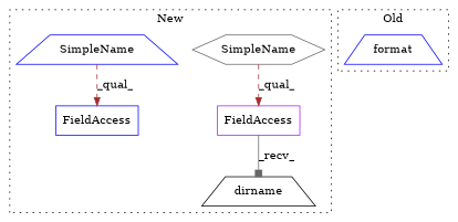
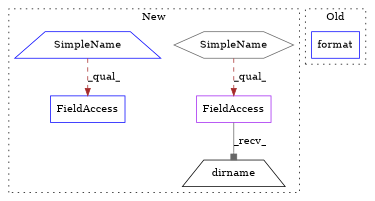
  digraph {
    fontname="DejaVu Serif"
    node [a=32 l=7 s=1726 shape=box color=blue fontname="DejaVu Serif"]
    edge [color=brown style=dashed arrowhead=normal fontname="DejaVu Serif"]
    n1 [l="8,1" label=dirname s="1734,1750" shape=trapezium color=black]
    n2 [a=22 label=FieldAccess color=purple]
    n3 [a=22 label=FieldAccess s=2811]
    n4 [a=42 l=2 label=SimpleName shape=hexagon color=gray40]
    n5 [a=42 l=2 label=SimpleName s=2811 shape=trapezium]
-   n6 [l="7,1" label=format s="2676,2694" shape=trapezium]
+   n6 [l="7,1" label=format s="2676,2694"]
    subgraph cluster_1 {
      label=New
      style=dotted
      n1
      n2
      n3
      n4
      n5
    }
    subgraph cluster_2 {
      label=Old
      style=dotted
      n6
    }
    n2 -> n1 [label=_recv_ color=gray40 style=solid arrowhead=box]
    n4 -> n2 [label=_qual_]
    n5 -> n3 [label=_qual_]
  }
